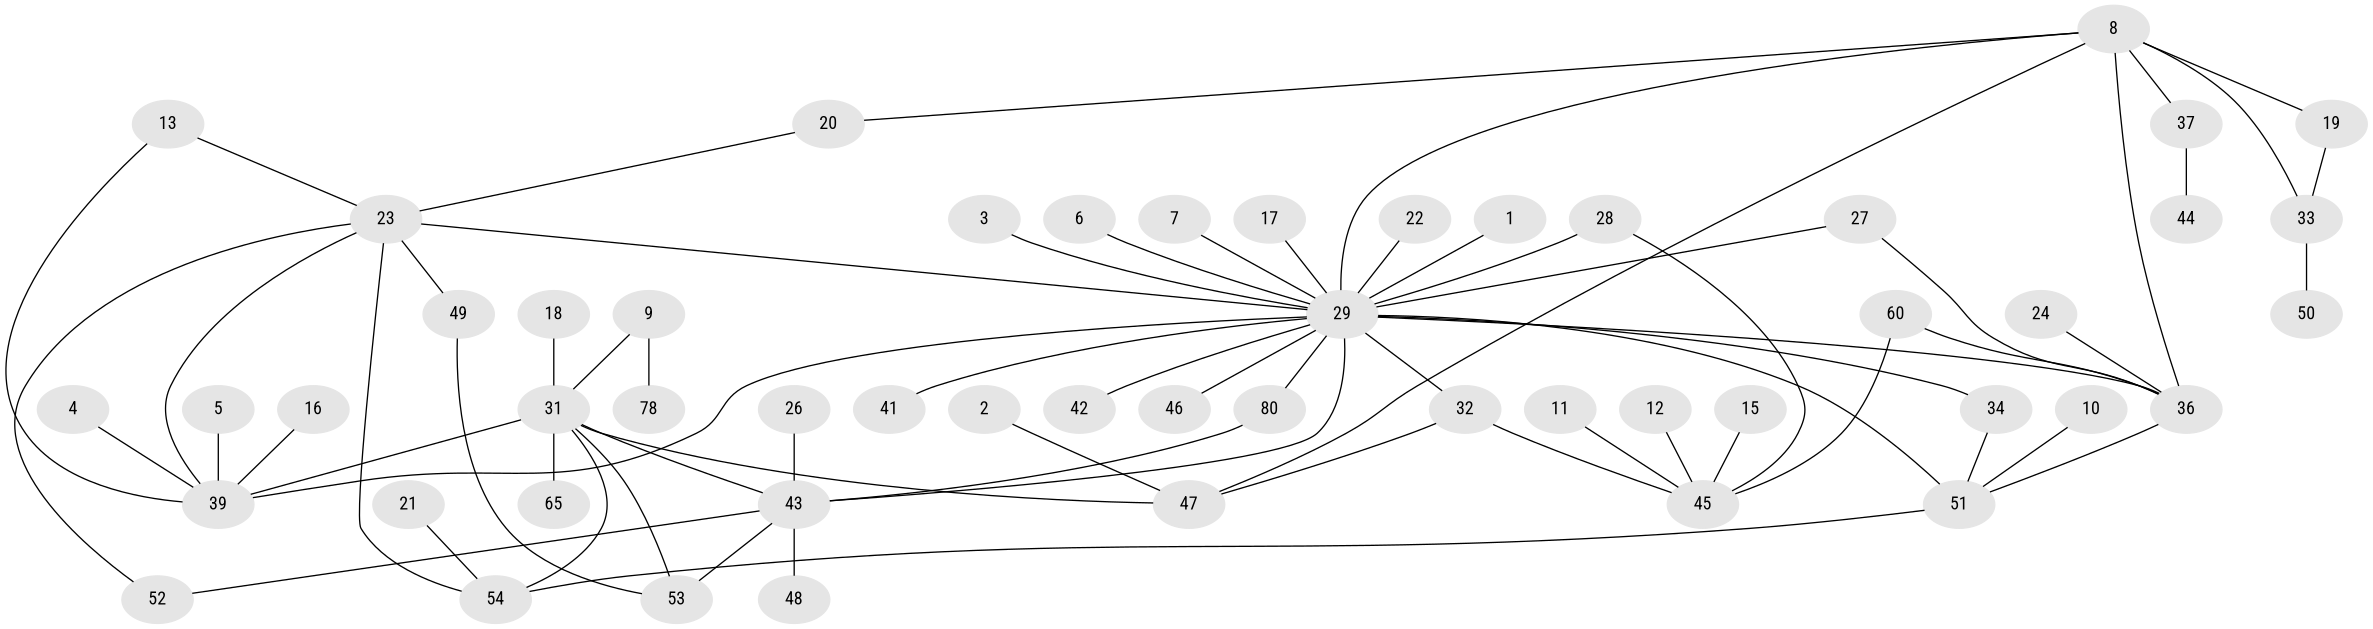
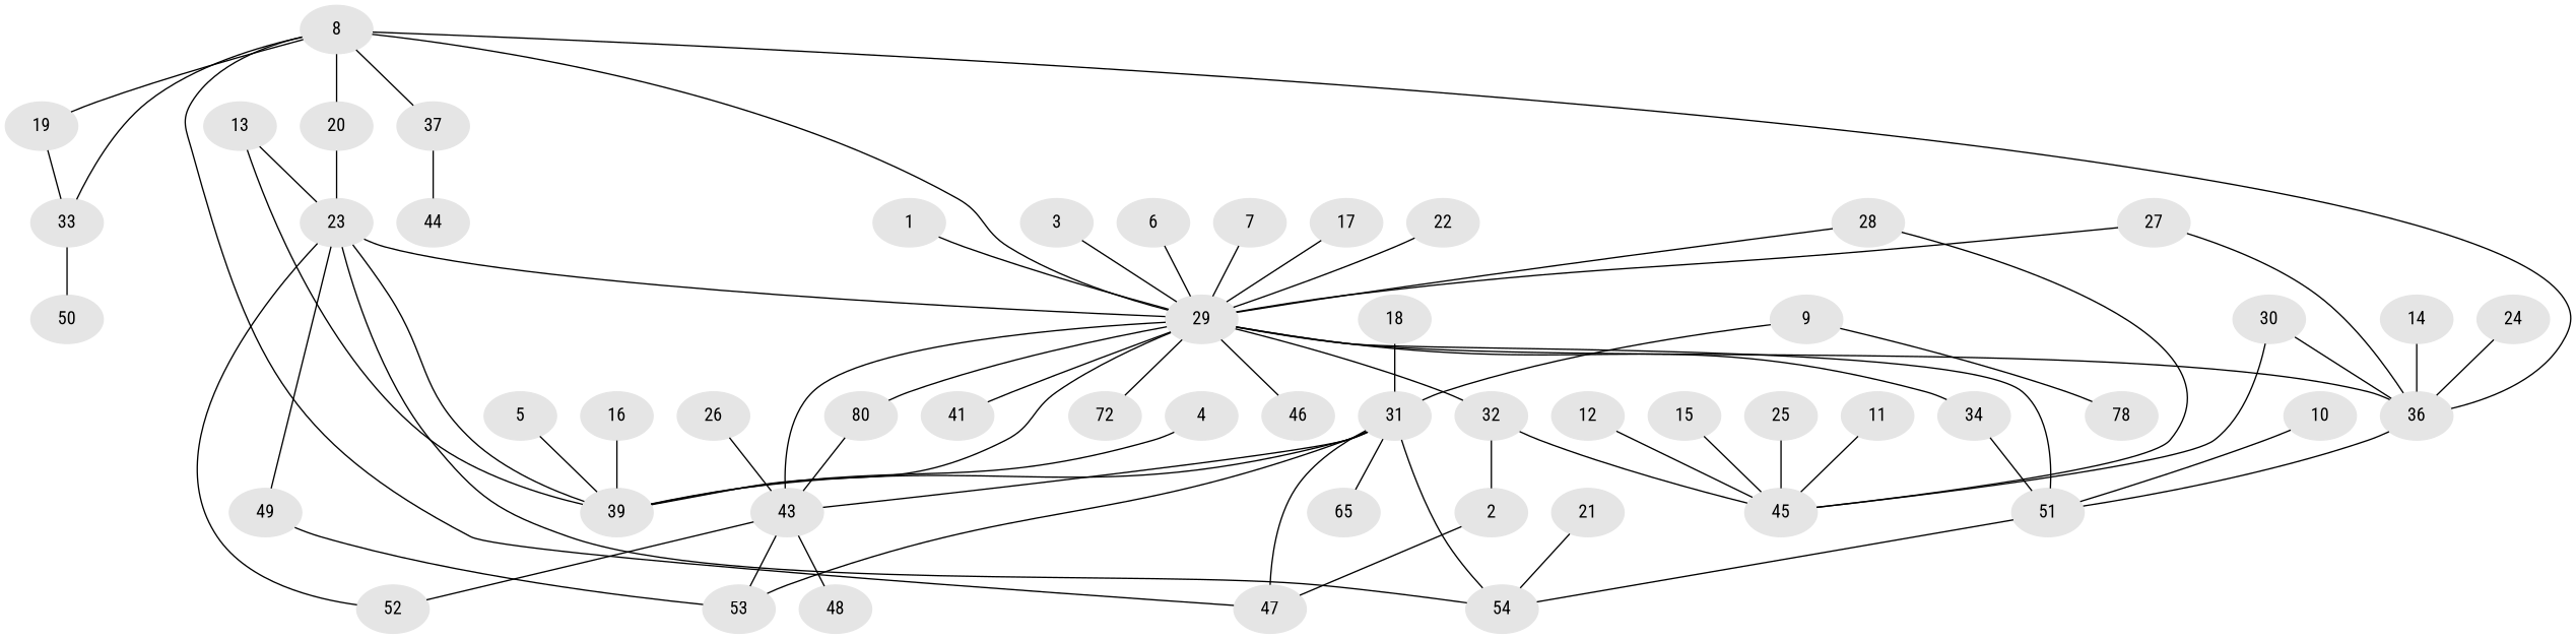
  graph {
    fontname="Roboto Condensed"
    node [color=gray90 fontname="Roboto Condensed" style=filled]
    edge [fontname="Roboto Condensed" weight=1.0]
    1
    29
    39
    36
    51
    43
    32
    34
    n9 [label=80]
    41
-   42
+   42 [label=72]
    46
    2
    47
    3
    4
    5
    6
    7
    8
    19
    20
    33
    37
    23
    50
    44
    9
    31
    n30 [label=78]
    54
    n32 [label=65]
    53
    10
    11
    45
    12
    13
    49
    52
+   14
    15
    16
    17
    18
    21
    22
    24
+   25
    26
    48
    27
    28
-   30 [label=60]
+   30
    1 -- 29
    29 -- 39
    29 -- 36
    29 -- 51 [weight=2.0]
    29 -- 43 [weight=2.0]
    29 -- 32
    29 -- 34
    29 -- n9
    29 -- 41
    29 -- 42
    29 -- 46
    36 -- 51
    51 -- 54
    43 -- 53
    43 -- 52
    43 -- 48
-   32 -- 47
+   32 -- 2
    32 -- 45
    34 -- 51
    n9 -- 43
    2 -- 47
    3 -- 29
    4 -- 39
    5 -- 39
    6 -- 29
    7 -- 29
    8 -- 29
    8 -- 36
    8 -- 47
    8 -- 19
    8 -- 20
    8 -- 33
    8 -- 37
    19 -- 33
    20 -- 23
    33 -- 50
    37 -- 44
    23 -- 29
    23 -- 39
    23 -- 54
    23 -- 49
    23 -- 52
    9 -- 31
    9 -- n30
    31 -- 39
    31 -- 43
    31 -- 47
    31 -- 54
    31 -- n32
    31 -- 53
    10 -- 51
    11 -- 45
    12 -- 45
    13 -- 39
    13 -- 23
    49 -- 53
+   14 -- 36
    15 -- 45
    16 -- 39
    17 -- 29
    18 -- 31
    21 -- 54
    22 -- 29
    24 -- 36
+   25 -- 45
    26 -- 43
    27 -- 29
    27 -- 36
    28 -- 29
    28 -- 45
    30 -- 36
    30 -- 45
  }
